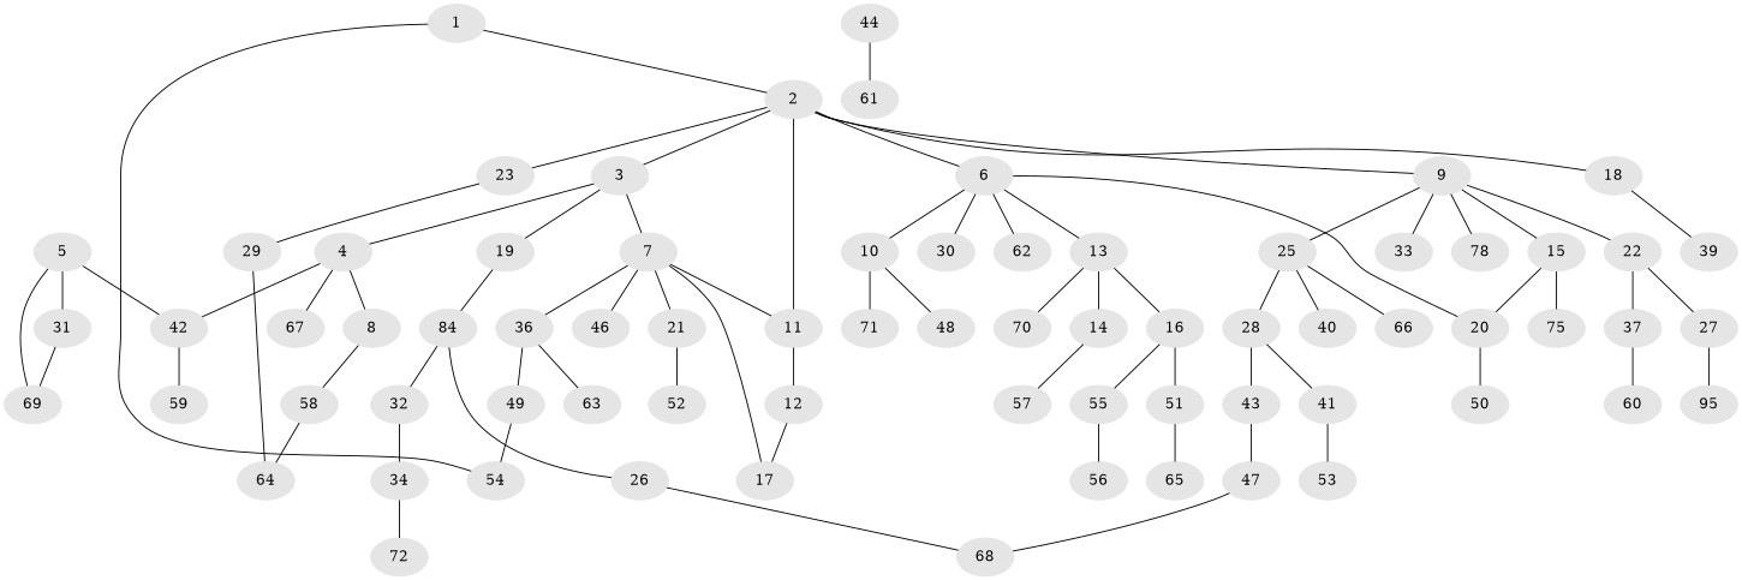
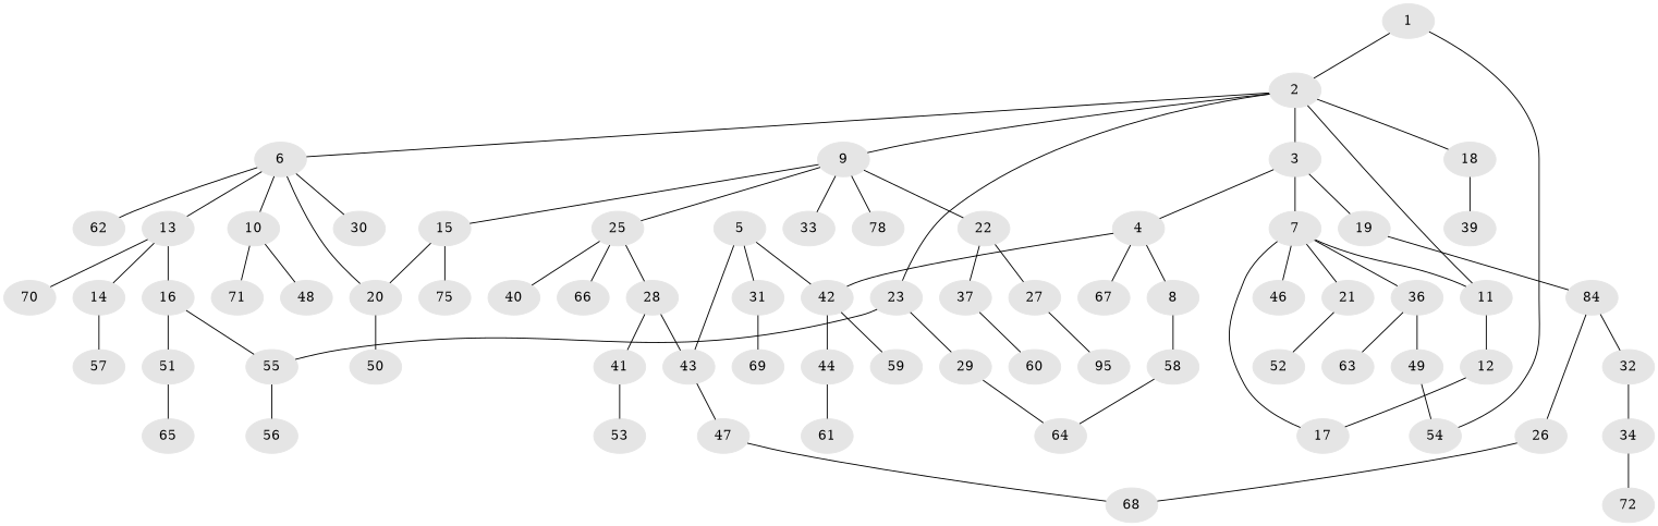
  graph {
    node [color=gray90 style=filled]
    1
    2
    54
    3
    6
    9
    11
    18
    23
    4
    7
    19
    10
    13
    20
    30
    62
    15
    22
    25
    33
    n22 [label=78]
    12
    39
    55
    29
    8
    67
    42
    17
    21
    36
    46
    n34 [label=84]
    5
    31
    43
    58
    69
    44
    59
    47
    48
    71
    14
    16
    70
    50
    52
    49
    63
    64
    n53 [label=75]
    27
    37
    28
    40
    66
    57
    51
    65
    56
    26
    32
    n65 [label=95]
    60
    68
    34
    41
    53
    72
    61
    1 -- 2
    1 -- 54
    2 -- 3
    2 -- 6
    2 -- 9
    2 -- 11
    2 -- 18
    2 -- 23
    3 -- 4
    3 -- 7
    3 -- 19
    6 -- 10
    6 -- 13
    6 -- 20
    6 -- 30
    6 -- 62
    9 -- 15
    9 -- 22
    9 -- 25
    9 -- 33
    9 -- n22
    11 -- 12
    18 -- 39
+   23 -- 55
    23 -- 29
    4 -- 8
    4 -- 67
    4 -- 42
    7 -- 11
    7 -- 17
    7 -- 21
    7 -- 36
    7 -- 46
    19 -- n34
    10 -- 48
    10 -- 71
    13 -- 14
    13 -- 16
    13 -- 70
    20 -- 50
    15 -- 20
    15 -- n53
    22 -- 27
    22 -- 37
    25 -- 28
    25 -- 40
    25 -- 66
    12 -- 17
    55 -- 56
    29 -- 64
    8 -- 58
+   42 -- 44
    42 -- 59
    21 -- 52
    36 -- 49
    36 -- 63
    n34 -- 26
    n34 -- 32
    5 -- 42
    5 -- 31
-   5 -- 69
+   5 -- 43
    31 -- 69
    43 -- 47
    58 -- 64
    44 -- 61
    47 -- 68
    14 -- 57
    16 -- 55
    16 -- 51
    49 -- 54
    27 -- n65
    37 -- 60
    28 -- 43
    28 -- 41
    51 -- 65
    26 -- 68
    32 -- 34
    34 -- 72
    41 -- 53
  }
